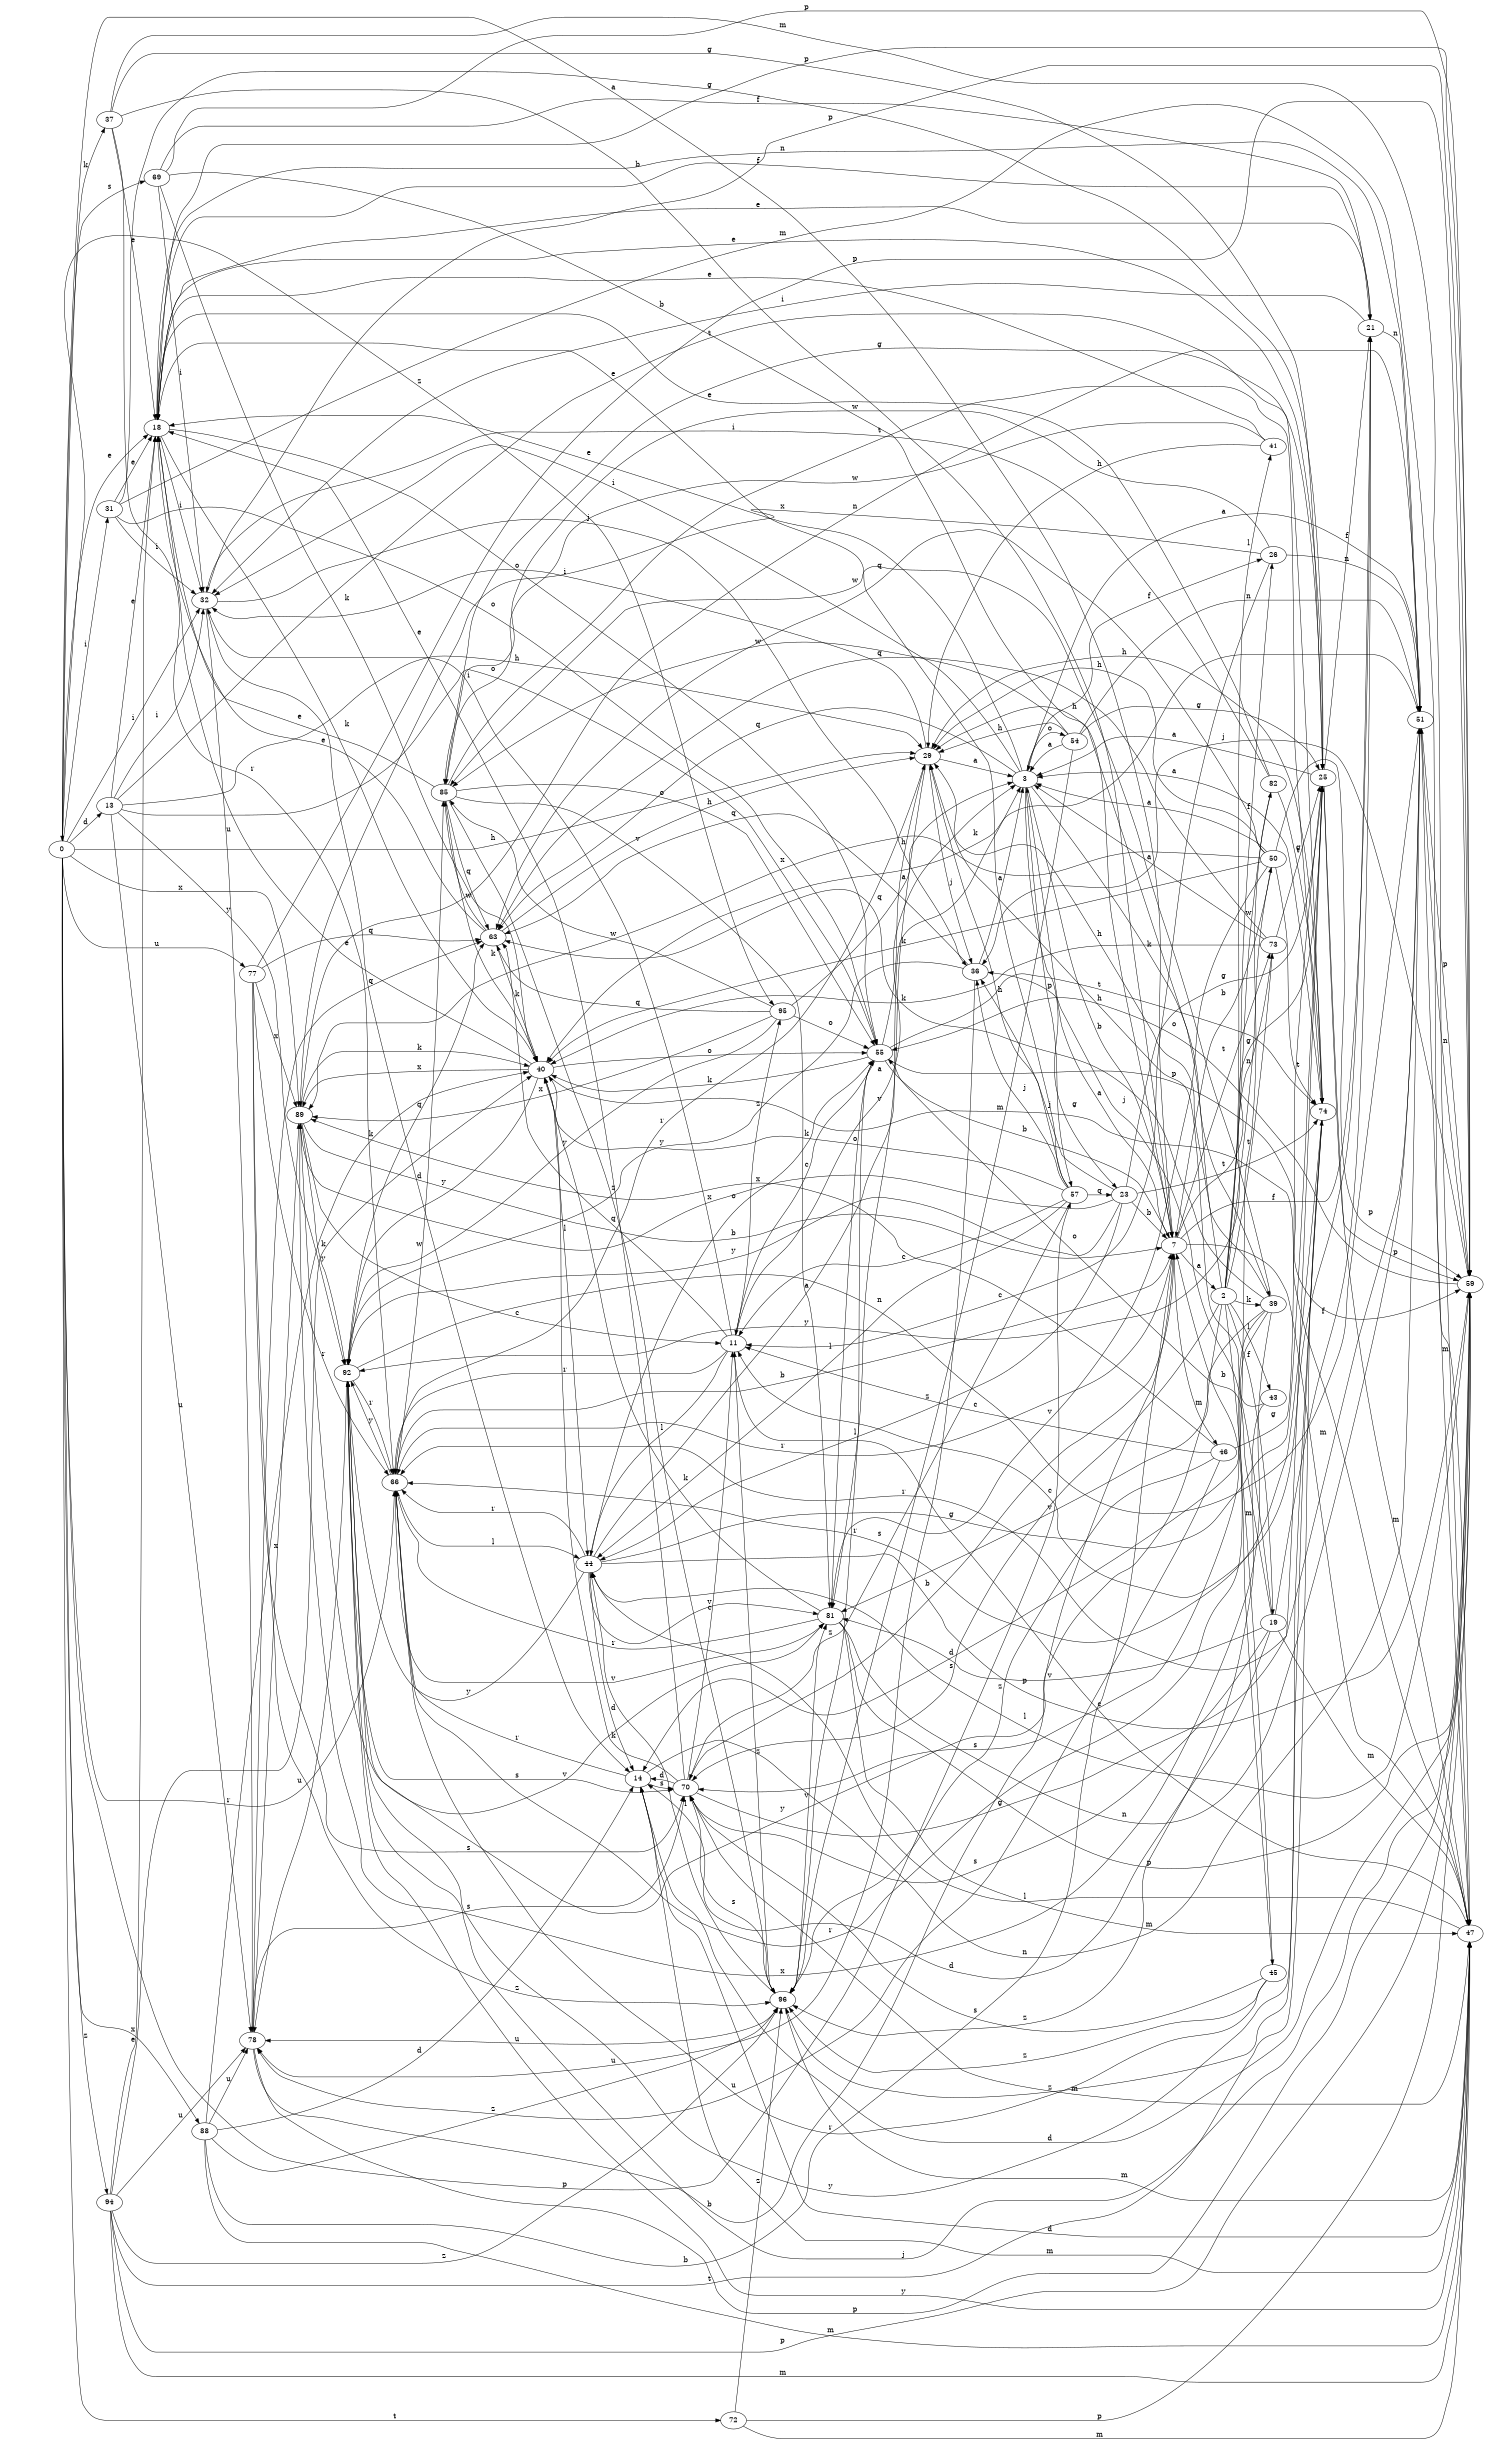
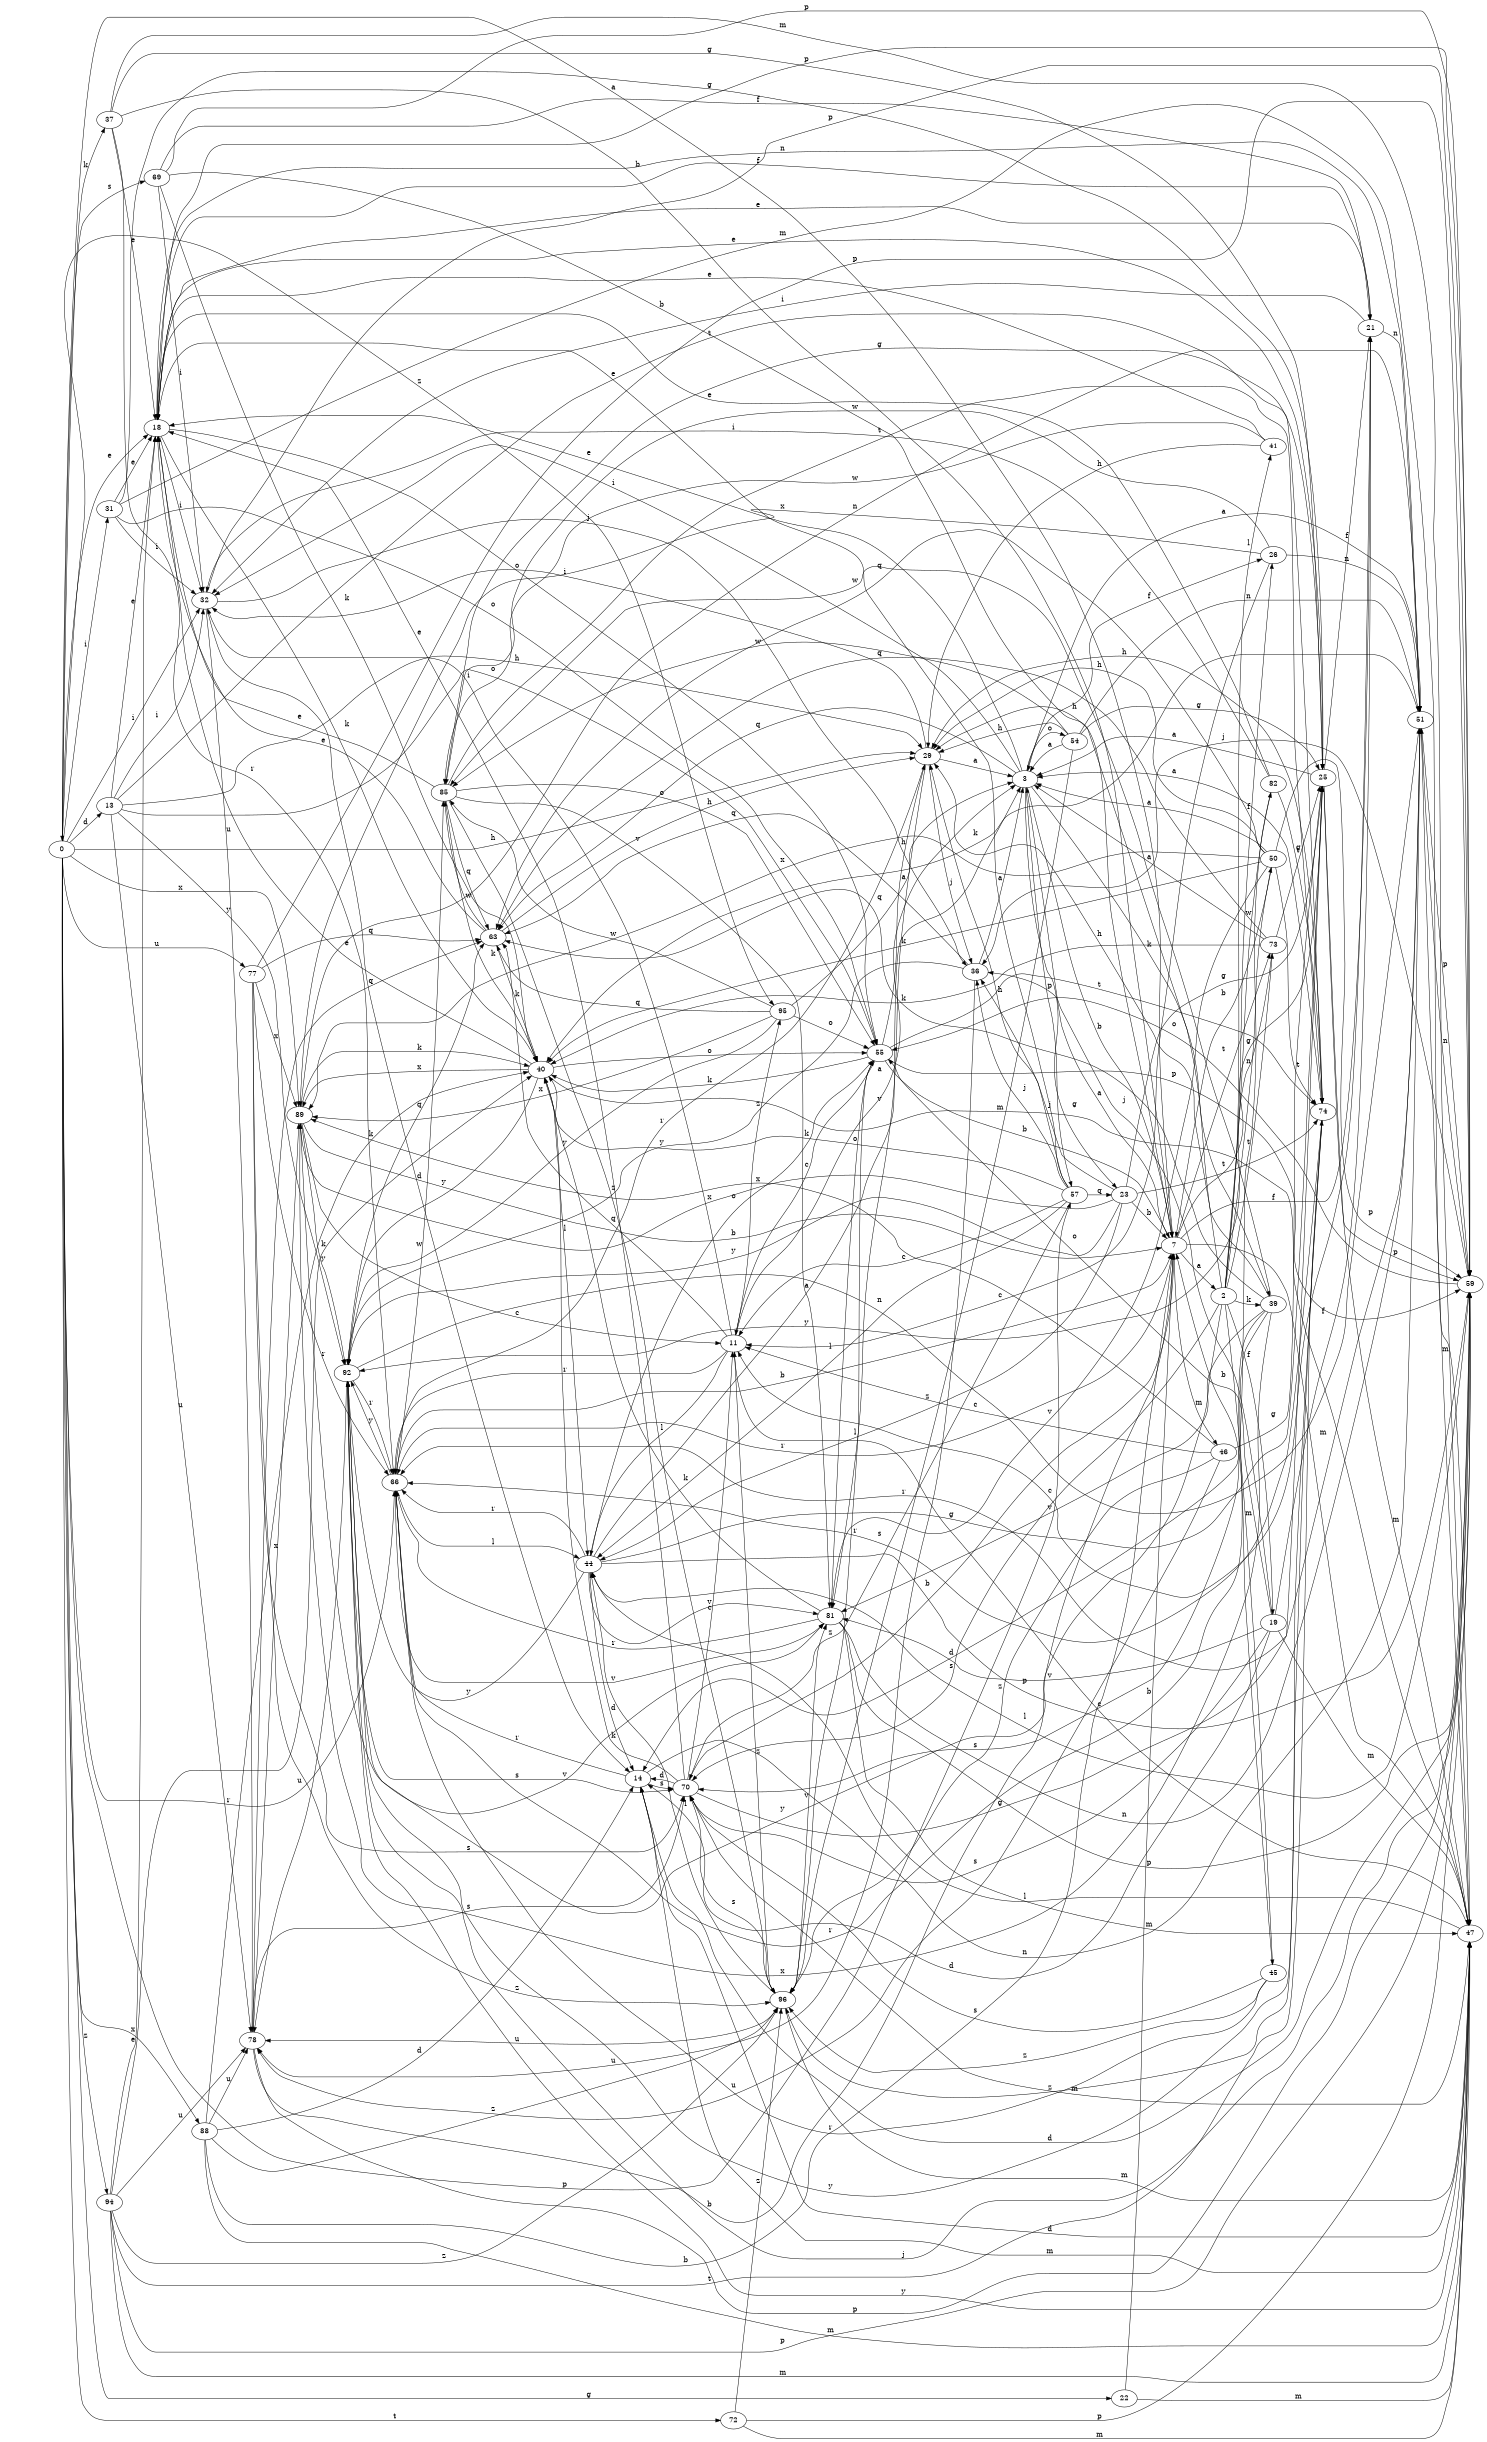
  strict digraph {
    rankdir=LR
    0
    13
    18
+   22
    29
    31
    32
    37
    57
    66
    69
    72
    77
    88
    89
    94
    95
    92
    55
    74
    78
    21
    51
    40
    59
    7
    47
    3
    36
    81
    25
    14
    70
    23
    11
    44
    85
    96
    63
    2
    19
    n42 [label=26]
    39
    41
-   43
    45
    50
    73
    82
    54
    46
    0 -> 13 [label=d]
    0 -> 18 [label=e]
+   0 -> 22 [label=g]
    0 -> 29 [label=h]
    0 -> 31 [label=i]
    0 -> 32 [label=i]
    0 -> 37 [label=k]
    0 -> 57 [label=p]
    0 -> 66 [label=r]
    0 -> 69 [label=s]
    0 -> 72 [label=t]
    0 -> 77 [label=u]
    0 -> 88 [label=x]
    0 -> 89 [label=x]
    0 -> 94 [label=z]
    0 -> 95 [label=z]
    13 -> 18 [label=e]
    13 -> 29 [label=h]
    13 -> 32 [label=i]
    13 -> 92 [label=y]
    13 -> 55 [label=o]
    13 -> 74 [label=t]
    13 -> 78 [label=u]
    18 -> 32 [label=i]
    18 -> 55 [label=o]
    18 -> 21 [label=f]
    18 -> 51 [label=n]
    18 -> 40 [label=k]
    18 -> 59 [label=p]
+   22 -> 7 [label=b]
+   22 -> 47 [label=m]
    29 -> 32 [label=i]
    29 -> 66 [label=r]
    29 -> 3 [label=a]
    29 -> 36 [label=j]
    29 -> 81 [label=v]
    31 -> 18 [label=e]
    31 -> 32 [label=i]
    31 -> 55 [label=o]
    31 -> 47 [label=m]
    31 -> 25 [label=g]
    32 -> 78 [label=u]
    32 -> 59 [label=p]
    32 -> 36 [label=j]
    32 -> 14 [label=d]
    37 -> 18 [label=e]
    37 -> 66 [label=r]
    37 -> 7 [label=b]
    37 -> 47 [label=m]
    37 -> 25 [label=g]
    57 -> 18 [label=e]
    57 -> 29 [label=h]
    57 -> 40 [label=k]
    57 -> 36 [label=j]
    57 -> 70 [label=s]
    57 -> 23 [label=q]
    57 -> 11 [label=c]
    57 -> 44 [label=l]
    66 -> 92 [label=y]
    66 -> 7 [label=b]
    66 -> 81 [label=v]
    66 -> 44 [label=l]
    66 -> 85 [label=w]
    69 -> 32 [label=i]
    69 -> 21 [label=f]
    69 -> 40 [label=k]
    69 -> 59 [label=p]
    69 -> 7 [label=b]
    72 -> 59 [label=p]
    72 -> 47 [label=m]
    72 -> 96 [label=z]
    77 -> 66 [label=r]
    77 -> 89 [label=x]
    77 -> 59 [label=p]
    77 -> 70 [label=s]
    77 -> 96 [label=z]
    77 -> 63 [label=q]
    88 -> 78 [label=u]
    88 -> 40 [label=k]
    88 -> 7 [label=b]
    88 -> 47 [label=m]
    88 -> 14 [label=d]
    88 -> 96 [label=z]
    89 -> 92 [label=y]
    89 -> 51 [label=n]
    89 -> 40 [label=k]
    89 -> 7 [label=b]
    89 -> 81 [label=v]
    89 -> 11 [label=c]
    94 -> 18 [label=e]
    94 -> 74 [label=t]
    94 -> 78 [label=u]
    94 -> 40 [label=k]
    94 -> 59 [label=p]
    94 -> 47 [label=m]
    94 -> 96 [label=z]
    95 -> 89 [label=x]
    95 -> 92 [label=y]
    95 -> 55 [label=o]
    95 -> 3 [label=a]
    95 -> 85 [label=w]
    95 -> 63 [label=q]
    92 -> 66 [label=r]
    92 -> 78 [label=u]
    92 -> 51 [label=n]
    92 -> 70 [label=s]
    92 -> 63 [label=q]
    55 -> 29 [label=h]
    55 -> 74 [label=t]
    55 -> 40 [label=k]
    55 -> 59 [label=p]
    55 -> 7 [label=b]
    55 -> 11 [label=c]
    55 -> 96 [label=z]
    74 -> 29 [label=h]
    74 -> 66 [label=r]
    74 -> 92 [label=y]
    74 -> 3 [label=a]
    74 -> 96 [label=z]
    78 -> 89 [label=x]
    78 -> 59 [label=p]
    78 -> 7 [label=b]
    78 -> 70 [label=s]
    78 -> 63 [label=q]
    21 -> 18 [label=e]
    21 -> 32 [label=i]
    21 -> 51 [label=n]
    21 -> 11 [label=c]
    51 -> 66 [label=r]
    51 -> 40 [label=k]
    51 -> 59 [label=p]
    51 -> 47 [label=m]
    51 -> 3 [label=a]
    40 -> 18 [label=e]
    40 -> 89 [label=x]
    40 -> 92 [label=y]
    40 -> 55 [label=o]
    40 -> 47 [label=m]
    40 -> 44 [label=l]
    59 -> 92 [label=j]
    59 -> 55 [label=o]
    59 -> 51 [label=n]
    59 -> 36 [label=j]
    59 -> 14 [label=d]
    59 -> 44 [label=l]
    7 -> 0 [label=a]
    7 -> 66 [label=r]
    7 -> 21 [label=f]
    7 -> 47 [label=m]
    7 -> 3 [label=a]
    7 -> 25 [label=g]
    7 -> 2 [label=a]
    7 -> 73 [label=t]
    7 -> 46 [label=m]
    47 -> 92 [label=y]
    47 -> 14 [label=d]
    47 -> 11 [label=c]
    47 -> 44 [label=l]
    3 -> 18 [label=e]
    3 -> 32 [label=i]
    3 -> 57 [label=p]
    3 -> 7 [label=b]
    3 -> 23 [label=g]
    3 -> 63 [label=q]
    3 -> n42 [label=f]
    3 -> 39 [label=k]
    3 -> 54 [label=o]
    36 -> 92 [label=y]
    36 -> 78 [label=u]
    36 -> 3 [label=a]
    36 -> 63 [label=q]
    81 -> 66 [label=r]
    81 -> 55 [label=o]
    81 -> 51 [label=n]
    81 -> 40 [label=k]
    81 -> 59 [label=p]
    81 -> 47 [label=m]
    25 -> 18 [label=e]
    25 -> 21 [label=f]
    25 -> 59 [label=p]
    25 -> 47 [label=m]
    25 -> 3 [label=a]
    14 -> 66 [label=r]
    14 -> 51 [label=n]
    14 -> 47 [label=m]
    14 -> 70 [label=s]
    70 -> 18 [label=e]
    70 -> 40 [label=k]
    70 -> 7 [label=b]
    70 -> 47 [label=m]
    70 -> 25 [label=g]
    70 -> 14 [label=d]
    70 -> 11 [label=c]
    23 -> 89 [label=x]
    23 -> 92 [label=y]
    23 -> 74 [label=t]
    23 -> 7 [label=b]
    23 -> 36 [label=j]
    23 -> 25 [label=g]
    23 -> 44 [label=l]
    11 -> 32 [label=i]
    11 -> 66 [label=r]
    11 -> 95 [label=z]
    11 -> 3 [label=a]
    11 -> 44 [label=l]
    11 -> 96 [label=z]
    11 -> 63 [label=q]
    44 -> 66 [label=r]
    44 -> 92 [label=y]
    44 -> 55 [label=o]
    44 -> 59 [label=p]
    44 -> 3 [label=a]
    44 -> 81 [label=v]
    44 -> 25 [label=g]
    44 -> 14 [label=d]
    85 -> 18 [label=e]
    85 -> 55 [label=o]
    85 -> 74 [label=t]
    85 -> 40 [label=k]
    85 -> 81 [label=v]
    85 -> 25 [label=g]
    85 -> 96 [label=z]
    85 -> 63 [label=q]
    96 -> 78 [label=u]
    96 -> 47 [label=m]
    96 -> 81 [label=v]
    96 -> 70 [label=s]
    96 -> 44 [label=l]
    63 -> 18 [label=e]
    63 -> 29 [label=h]
    63 -> 40 [label=k]
    63 -> 85 [label=w]
    2 -> 29 [label=h]
    2 -> 92 [label=y]
    2 -> 70 [label=s]
    2 -> 19 [label=f]
    2 -> n42 [label=f]
    2 -> 39 [label=k]
    2 -> 41 [label=l]
-   2 -> 43 [label=l]
    2 -> 45 [label=m]
    2 -> 50 [label=n]
    2 -> 73 [label=t]
    2 -> 82 [label=w]
    19 -> 55 [label=o]
    19 -> 21 [label=f]
    19 -> 47 [label=m]
    19 -> 36 [label=j]
    19 -> 81 [label=v]
    19 -> 14 [label=d]
    19 -> 70 [label=s]
    n42 -> 89 [label=x]
    n42 -> 51 [label=n]
    n42 -> 11 [label=c]
    n42 -> 85 [label=w]
    39 -> 29 [label=h]
    39 -> 66 [label=r]
    39 -> 89 [label=x]
    39 -> 81 [label=v]
    39 -> 70 [label=s]
    39 -> 85 [label=w]
    39 -> 63 [label=q]
    41 -> 18 [label=e]
    41 -> 29 [label=h]
    41 -> 85 [label=w]
-   43 -> 29 [label=h]
-   43 -> 96 [label=z]
    45 -> 66 [label=r]
    45 -> 7 [label=b]
    45 -> 70 [label=s]
    45 -> 96 [label=z]
    50 -> 29 [label=h]
    50 -> 89 [label=x]
    50 -> 74 [label=t]
    50 -> 40 [label=k]
    50 -> 59 [label=p]
    50 -> 7 [label=b]
    50 -> 3 [label=a]
    50 -> 81 [label=v]
    50 -> 63 [label=q]
    73 -> 92 [label=y]
    73 -> 40 [label=k]
    73 -> 3 [label=a]
    73 -> 25 [label=g]
    73 -> 63 [label=q]
    82 -> 18 [label=e]
    82 -> 32 [label=i]
    82 -> 74 [label=t]
    82 -> 14 [label=d]
    54 -> 29 [label=h]
    54 -> 51 [label=n]
    54 -> 3 [label=a]
    54 -> 25 [label=g]
    54 -> 85 [label=w]
    54 -> 96 [label=z]
    46 -> 89 [label=x]
    46 -> 78 [label=u]
    46 -> 25 [label=g]
    46 -> 11 [label=c]
    46 -> 96 [label=z]
  }
